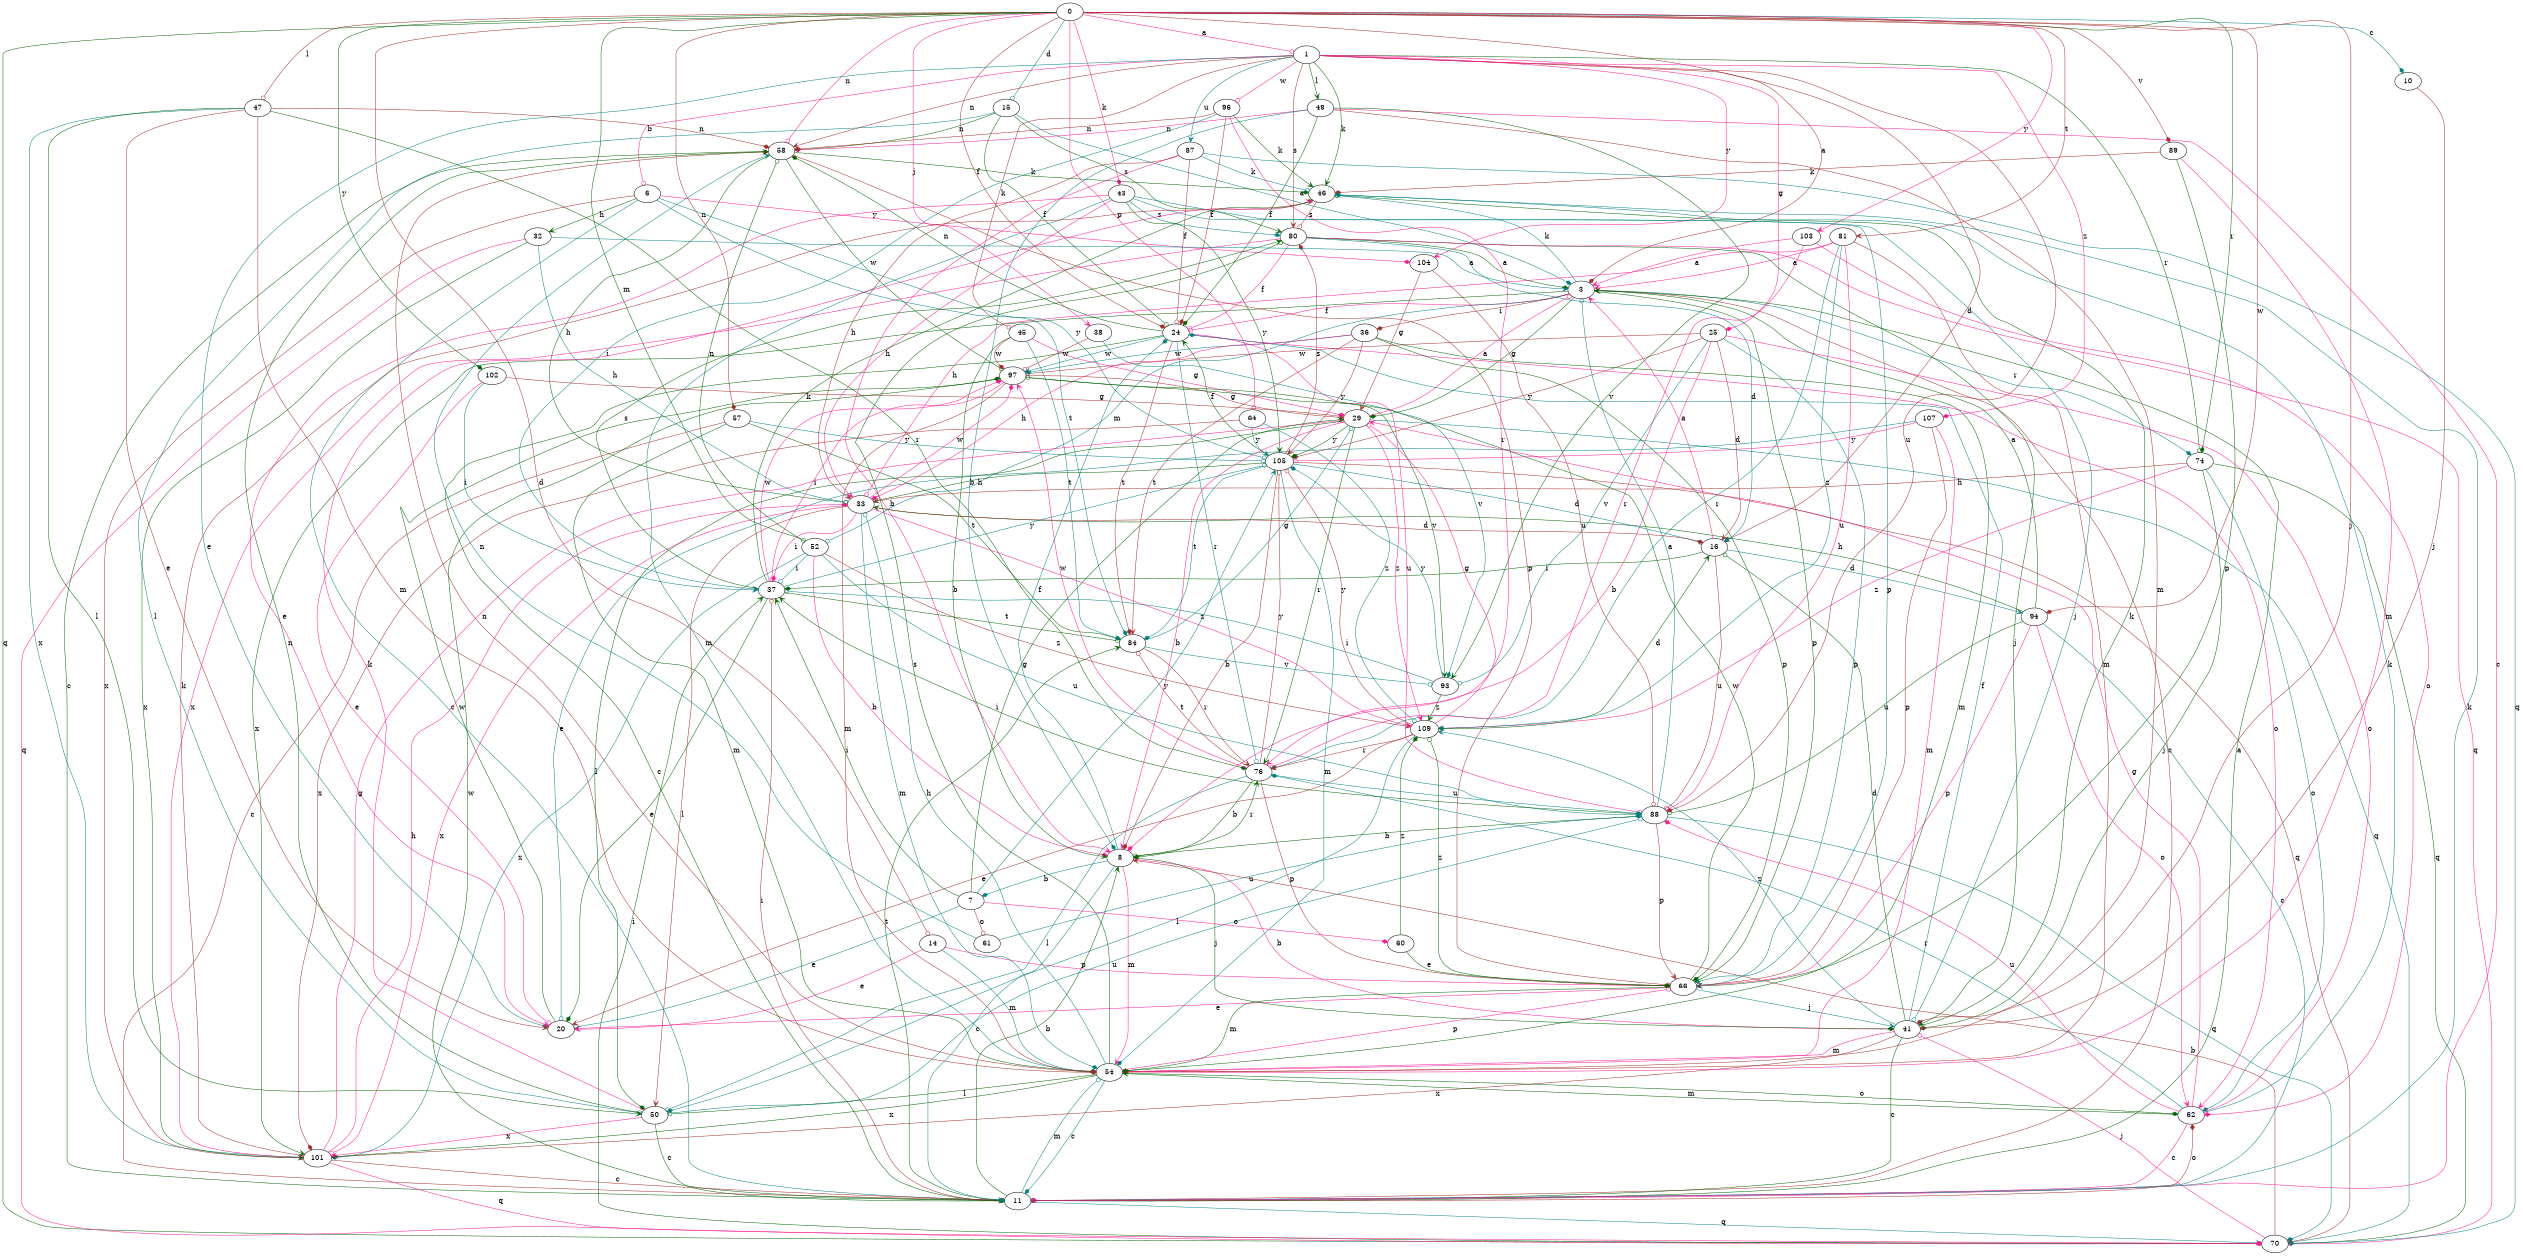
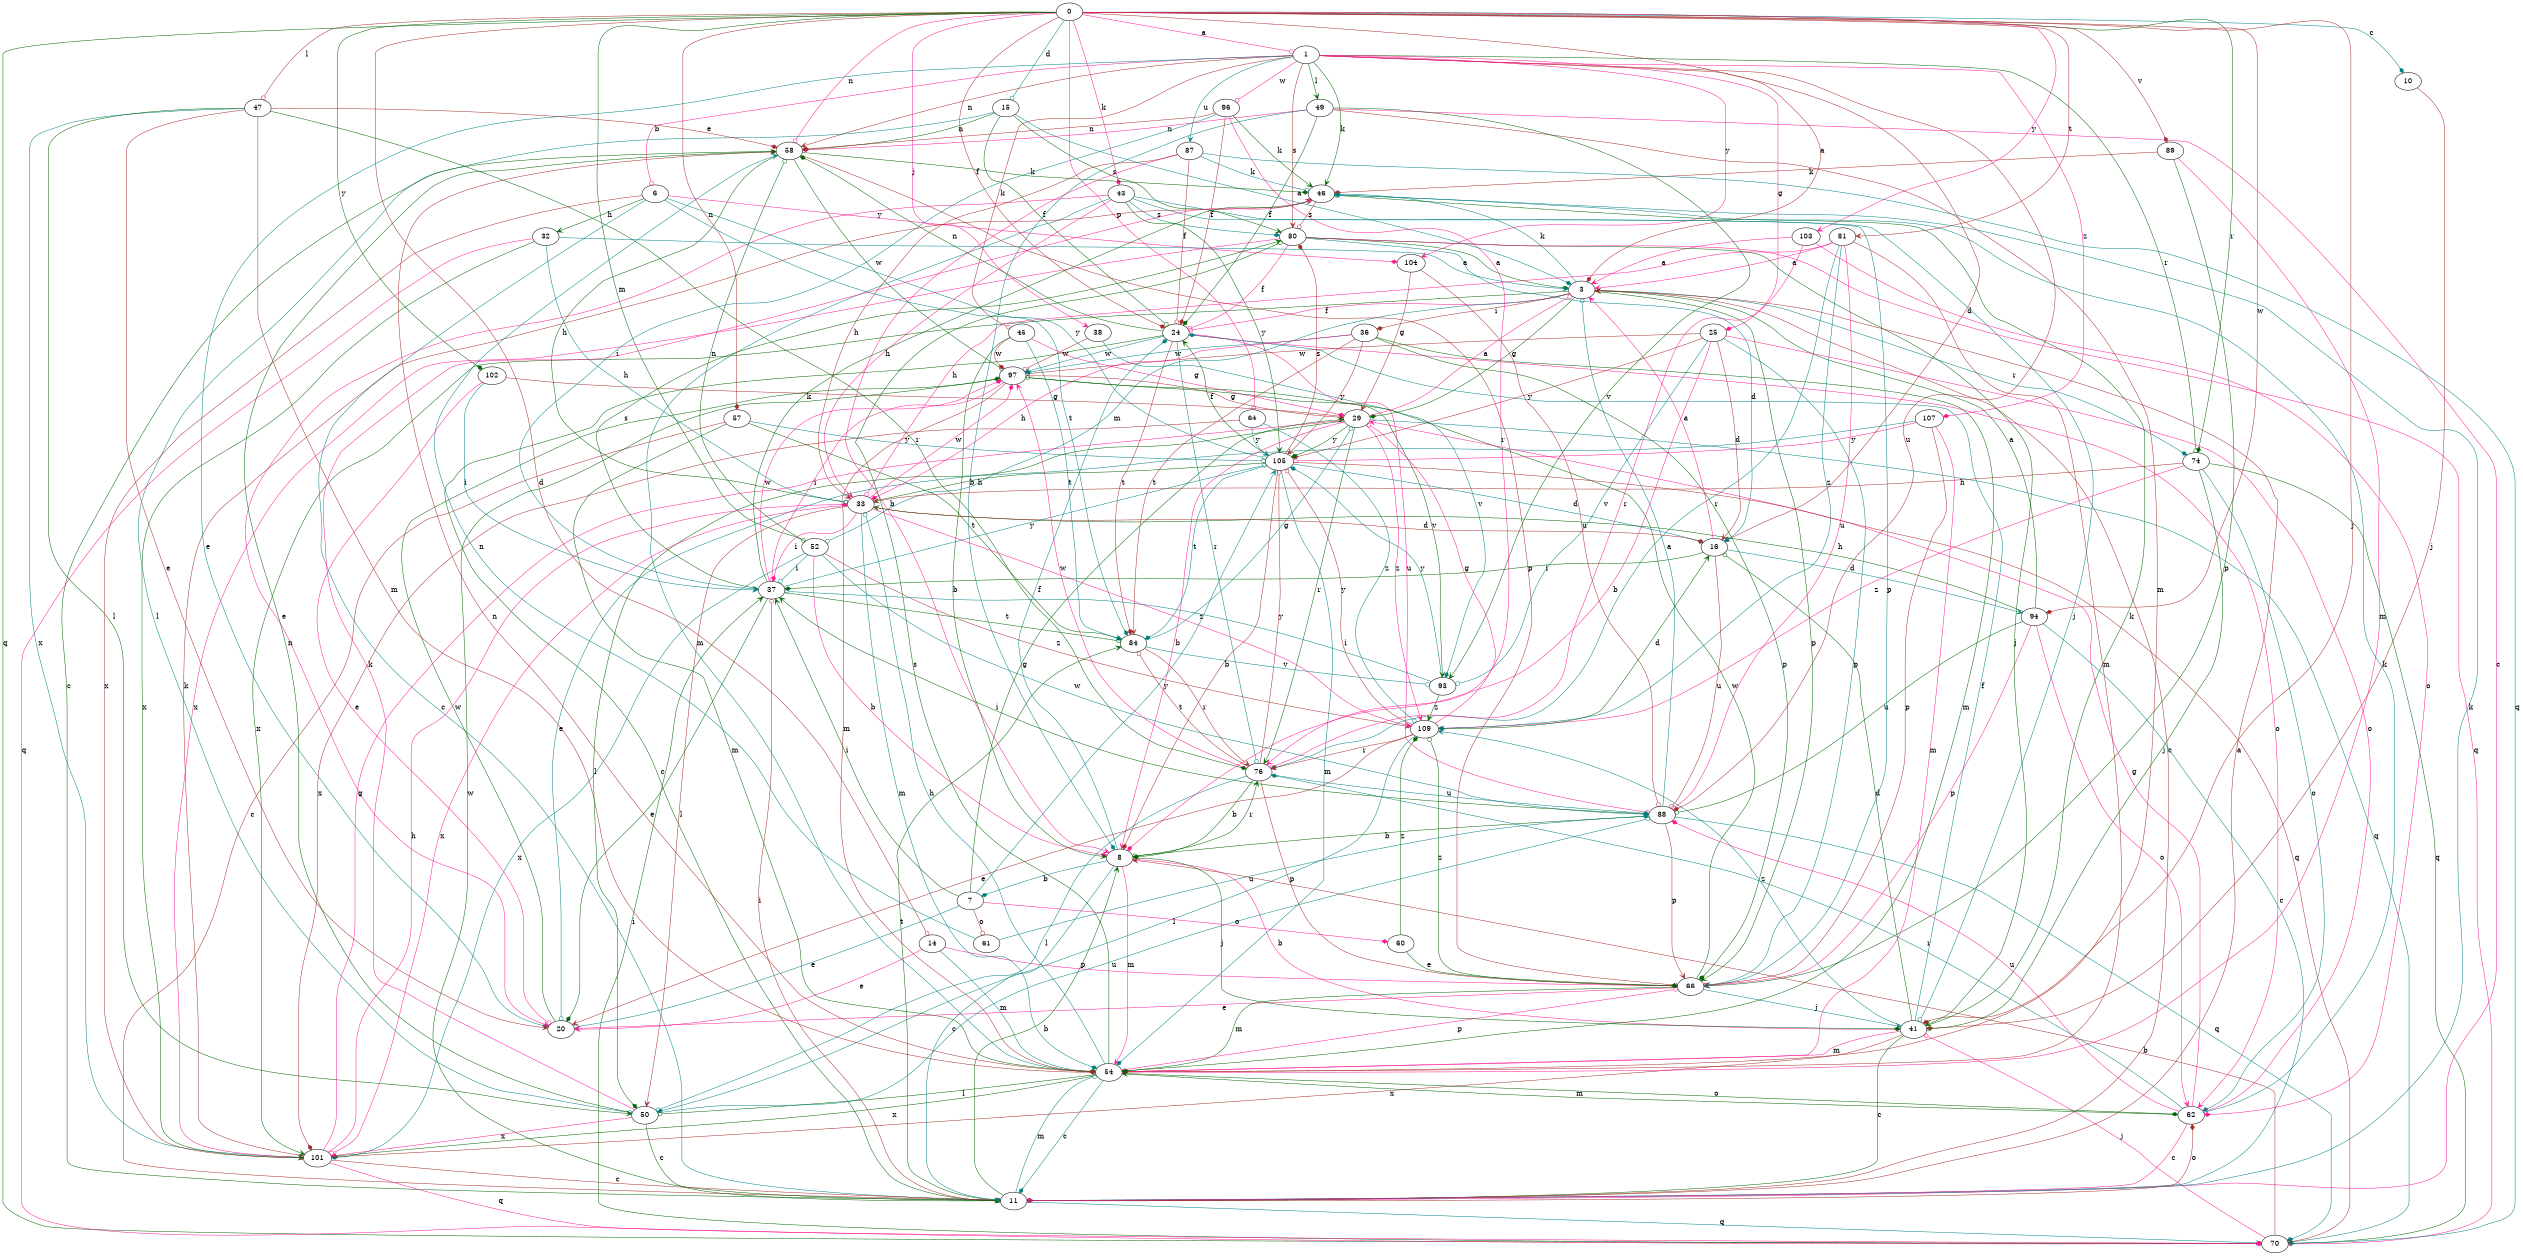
  strict digraph {
    edge [arrowhead=diamond color=darkgreen]
    0
    1
    3
    10
    14
    15
    24
    38
    41
    43
    47
    52
    57
    58
    64
    70
    74
    81
    89
    94
    102
    103
    6
    16
    20
    25
    45
    46
    49
    80
    87
    88
    96
    104
    107
    11
    29
    36
    66
    101
    54
    50
    84
    76
    62
    97
    93
    8
    109
    105
    33
    37
    32
    7
    60
    61
    0 -> 1 [arrowhead=odot color=deeppink label=a]
    0 -> 3 [color=brown label=a]
    0 -> 10 [color=teal label=c]
    0 -> 14 [arrowhead=odot color=brown label=d]
    0 -> 15 [arrowhead=odot color=teal label=d]
    0 -> 24 [color=brown label=f]
    0 -> 38 [arrowhead=vee color=deeppink label=j]
    0 -> 41 [color=brown label=j]
    0 -> 43 [color=deeppink label=k]
    0 -> 47 [arrowhead=odot color=brown label=l]
    0 -> 52 [arrowhead=odot label=m]
    0 -> 57 [color=brown label=n]
    0 -> 58 [arrowhead=odot color=deeppink label=n]
    0 -> 64 [arrowhead=odot color=deeppink label=p]
    0 -> 70 [arrowhead=odot label=q]
    0 -> 74 [label=r]
    0 -> 81 [arrowhead=vee color=brown label=t]
    0 -> 89 [color=brown label=v]
    0 -> 94 [color=brown label=w]
    0 -> 102 [label=y]
    0 -> 103 [arrowhead=vee color=deeppink label=y]
    1 -> 58 [arrowhead=vee color=brown label=n]
    1 -> 74 [arrowhead=odot label=r]
    1 -> 6 [arrowhead=odot color=deeppink label=b]
    1 -> 16 [arrowhead=vee color=brown label=d]
    1 -> 20 [color=teal label=e]
    1 -> 25 [color=deeppink label=g]
    1 -> 45 [arrowhead=odot color=brown label=k]
    1 -> 46 [arrowhead=vee label=k]
    1 -> 49 [arrowhead=vee label=l]
    1 -> 80 [arrowhead=vee color=brown label=s]
    1 -> 87 [arrowhead=vee color=teal label=u]
    1 -> 88 [color=brown label=u]
    1 -> 96 [arrowhead=odot color=deeppink label=w]
    1 -> 104 [arrowhead=vee color=deeppink label=y]
    1 -> 107 [color=deeppink label=z]
    3 -> 24 [arrowhead=odot color=deeppink label=f]
    3 -> 52 [arrowhead=odot color=teal label=m]
    3 -> 74 [color=teal label=r]
    3 -> 46 [arrowhead=odot color=teal label=k]
    3 -> 11 [arrowhead=odot color=brown label=c]
    3 -> 29 [label=g]
    3 -> 36 [color=brown label=i]
    3 -> 66 [arrowhead=vee label=p]
    3 -> 101 [arrowhead=vee label=x]
    10 -> 41 [color=brown label=j]
    14 -> 20 [arrowhead=vee color=deeppink label=e]
    14 -> 66 [arrowhead=odot color=deeppink label=p]
    14 -> 54 [color=teal label=m]
    15 -> 3 [color=teal label=a]
    15 -> 24 [arrowhead=odot label=f]
    15 -> 58 [label=n]
    15 -> 80 [arrowhead=vee label=s]
    15 -> 50 [arrowhead=odot color=teal label=l]
    24 -> 58 [label=n]
    24 -> 88 [arrowhead=odot color=deeppink label=u]
    24 -> 11 [arrowhead=vee label=c]
    24 -> 84 [color=brown label=t]
    24 -> 76 [arrowhead=odot color=teal label=r]
    24 -> 62 [arrowhead=vee color=deeppink label=o]
    24 -> 97 [arrowhead=vee color=teal label=w]
    38 -> 97 [arrowhead=odot color=brown label=w]
    38 -> 93 [color=teal label=v]
    41 -> 24 [color=teal label=f]
    41 -> 16 [arrowhead=odot label=d]
    41 -> 46 [arrowhead=odot label=k]
    41 -> 11 [arrowhead=odot label=c]
    41 -> 101 [color=brown label=x]
    41 -> 54 [arrowhead=odot color=deeppink label=m]
    41 -> 8 [arrowhead=odot color=deeppink label=b]
    41 -> 109 [arrowhead=vee color=teal label=z]
    43 -> 41 [arrowhead=odot color=teal label=j]
    43 -> 20 [arrowhead=vee color=deeppink label=e]
    43 -> 80 [color=teal label=s]
    43 -> 66 [arrowhead=vee color=teal label=p]
    43 -> 54 [color=teal label=m]
    43 -> 105 [arrowhead=vee label=y]
    43 -> 33 [arrowhead=vee color=deeppink label=h]
-   47 -> 58 [color=brown label=n]
+   47 -> 58 [color=brown label=e]
    47 -> 20 [arrowhead=vee color=brown label=e]
    47 -> 101 [arrowhead=odot color=teal label=x]
    47 -> 54 [arrowhead=odot color=brown label=m]
    47 -> 50 [arrowhead=vee label=l]
    47 -> 76 [label=r]
    52 -> 58 [arrowhead=odot label=n]
-   52 -> 88 [color=teal label=u]
+   52 -> 88 [color=teal label=w]
    52 -> 101 [color=teal label=x]
    52 -> 8 [color=deeppink label=b]
    52 -> 109 [arrowhead=vee color=brown label=z]
    52 -> 37 [arrowhead=odot color=teal label=i]
    57 -> 11 [arrowhead=vee color=brown label=c]
    57 -> 54 [label=m]
    57 -> 84 [arrowhead=vee label=t]
    57 -> 105 [arrowhead=odot color=teal label=y]
    58 -> 46 [label=k]
    58 -> 11 [arrowhead=odot label=c]
    58 -> 66 [arrowhead=odot color=brown label=p]
    58 -> 97 [arrowhead=odot label=w]
    58 -> 33 [arrowhead=odot label=h]
    64 -> 101 [color=brown label=x]
    64 -> 109 [arrowhead=odot color=teal label=z]
    64 -> 105 [arrowhead=vee color=teal label=y]
    70 -> 41 [arrowhead=odot color=deeppink label=j]
    70 -> 8 [arrowhead=vee color=brown label=b]
    70 -> 37 [arrowhead=vee label=i]
    74 -> 41 [arrowhead=odot label=j]
    74 -> 70 [arrowhead=odot label=q]
    74 -> 62 [color=teal label=o]
    74 -> 109 [arrowhead=vee color=deeppink label=z]
    74 -> 33 [arrowhead=vee color=brown label=h]
    81 -> 3 [arrowhead=vee color=deeppink label=a]
    81 -> 88 [arrowhead=odot color=deeppink label=u]
    81 -> 54 [arrowhead=vee color=brown label=m]
    81 -> 76 [color=teal label=r]
    81 -> 109 [color=teal label=z]
    81 -> 33 [arrowhead=odot color=deeppink label=h]
    89 -> 46 [color=brown label=k]
    89 -> 66 [arrowhead=vee label=p]
    89 -> 54 [color=deeppink label=m]
    94 -> 3 [arrowhead=vee label=a]
    94 -> 88 [arrowhead=odot label=u]
    94 -> 11 [color=teal label=c]
    94 -> 66 [arrowhead=odot color=deeppink label=p]
    94 -> 62 [arrowhead=vee color=deeppink label=o]
    94 -> 33 [arrowhead=vee label=h]
    102 -> 20 [arrowhead=odot color=deeppink label=e]
    102 -> 29 [arrowhead=odot color=brown label=g]
    102 -> 37 [arrowhead=vee color=teal label=i]
    103 -> 3 [arrowhead=vee color=deeppink label=a]
    103 -> 76 [arrowhead=odot color=deeppink label=r]
    103 -> 62 [color=deeppink label=o]
    6 -> 104 [color=deeppink label=y]
    6 -> 11 [color=teal label=c]
    6 -> 101 [arrowhead=odot color=brown label=x]
    6 -> 84 [color=teal label=t]
    6 -> 105 [arrowhead=odot color=teal label=y]
    6 -> 32 [arrowhead=vee label=h]
    16 -> 3 [arrowhead=vee color=deeppink label=a]
    16 -> 94 [arrowhead=vee color=teal label=d]
    16 -> 88 [arrowhead=odot color=brown label=u]
    16 -> 37 [label=i]
    20 -> 97 [arrowhead=odot label=w]
    25 -> 16 [arrowhead=vee color=brown label=d]
    25 -> 66 [arrowhead=vee color=teal label=p]
    25 -> 62 [arrowhead=odot color=deeppink label=o]
    25 -> 97 [arrowhead=odot color=brown label=w]
    25 -> 93 [arrowhead=odot color=teal label=v]
    25 -> 8 [color=deeppink label=b]
    25 -> 105 [color=brown label=y]
    45 -> 29 [color=deeppink label=g]
    45 -> 84 [color=teal label=t]
    45 -> 97 [color=brown label=w]
    45 -> 8 [arrowhead=vee label=b]
    46 -> 80 [arrowhead=odot color=brown label=s]
    49 -> 24 [label=f]
    49 -> 58 [color=deeppink label=n]
    49 -> 11 [color=deeppink label=c]
    49 -> 54 [color=brown label=m]
    49 -> 93 [arrowhead=vee label=v]
    49 -> 8 [color=teal label=b]
    80 -> 3 [label=a]
    80 -> 24 [arrowhead=odot color=deeppink label=f]
    80 -> 41 [arrowhead=vee label=j]
    80 -> 70 [arrowhead=odot color=deeppink label=q]
    80 -> 16 [color=teal label=d]
    80 -> 101 [arrowhead=odot color=deeppink label=x]
    87 -> 24 [arrowhead=odot color=brown label=f]
    87 -> 70 [color=teal label=q]
    87 -> 46 [arrowhead=odot color=teal label=k]
    87 -> 8 [arrowhead=vee color=deeppink label=b]
    87 -> 33 [arrowhead=vee color=brown label=h]
    88 -> 3 [arrowhead=odot color=teal label=a]
    88 -> 70 [color=teal label=q]
    88 -> 66 [arrowhead=vee color=brown label=p]
    88 -> 8 [arrowhead=odot label=b]
    88 -> 37 [arrowhead=vee label=i]
    96 -> 24 [color=brown label=f]
    96 -> 58 [color=brown label=n]
    96 -> 46 [arrowhead=vee label=k]
    96 -> 76 [arrowhead=vee color=deeppink label=r]
    96 -> 37 [arrowhead=vee color=teal label=i]
    104 -> 88 [arrowhead=odot color=brown label=u]
    104 -> 29 [arrowhead=vee color=brown label=g]
    107 -> 20 [arrowhead=odot color=teal label=e]
    107 -> 66 [arrowhead=odot color=brown label=p]
    107 -> 54 [arrowhead=odot color=deeppink label=m]
    107 -> 105 [arrowhead=odot color=deeppink label=y]
-   11 -> 3 [arrowhead=vee label=a]
+   11 -> 3 [arrowhead=vee color=brown label=a]
    11 -> 70 [arrowhead=vee color=teal label=q]
    11 -> 46 [arrowhead=vee color=teal label=k]
    11 -> 54 [arrowhead=odot color=teal label=m]
    11 -> 84 [arrowhead=vee label=t]
    11 -> 62 [color=brown label=o]
    11 -> 97 [label=w]
    11 -> 8 [arrowhead=vee label=b]
    11 -> 37 [arrowhead=odot color=brown label=i]
    29 -> 3 [arrowhead=odot color=deeppink label=a]
    29 -> 70 [arrowhead=vee color=teal label=q]
    29 -> 50 [label=l]
    29 -> 76 [arrowhead=vee label=r]
    29 -> 8 [arrowhead=vee color=deeppink label=b]
    29 -> 109 [arrowhead=vee color=deeppink label=z]
    29 -> 105 [label=y]
    36 -> 66 [label=p]
    36 -> 54 [label=m]
    36 -> 84 [arrowhead=vee color=brown label=t]
    36 -> 97 [color=teal label=w]
    36 -> 105 [arrowhead=vee color=brown label=y]
    36 -> 33 [color=deeppink label=h]
    66 -> 41 [arrowhead=vee color=teal label=j]
    66 -> 20 [arrowhead=vee color=deeppink label=e]
    66 -> 54 [label=m]
    66 -> 97 [arrowhead=odot label=w]
    66 -> 109 [arrowhead=odot label=z]
    101 -> 70 [color=deeppink label=q]
    101 -> 46 [arrowhead=vee color=brown label=k]
    101 -> 11 [arrowhead=odot color=brown label=c]
    101 -> 29 [arrowhead=odot color=deeppink label=g]
    101 -> 33 [color=deeppink label=h]
    54 -> 58 [color=brown label=n]
    54 -> 80 [arrowhead=odot label=s]
    54 -> 11 [color=teal label=c]
    54 -> 66 [arrowhead=odot color=deeppink label=p]
    54 -> 101 [label=x]
    54 -> 50 [arrowhead=odot label=l]
    54 -> 62 [label=o]
    54 -> 33 [arrowhead=odot color=teal label=h]
    50 -> 58 [arrowhead=vee label=n]
    50 -> 46 [arrowhead=vee color=deeppink label=k]
    50 -> 88 [arrowhead=odot color=teal label=u]
    50 -> 11 [label=c]
    50 -> 101 [arrowhead=vee color=deeppink label=x]
    84 -> 29 [arrowhead=odot color=teal label=g]
    84 -> 76 [arrowhead=vee color=brown label=r]
    84 -> 93 [arrowhead=odot color=teal label=v]
    76 -> 88 [color=teal label=u]
    76 -> 66 [color=brown label=p]
    76 -> 50 [arrowhead=odot color=teal label=l]
    76 -> 84 [arrowhead=odot color=brown label=t]
    76 -> 97 [arrowhead=vee color=deeppink label=w]
    76 -> 8 [label=b]
    76 -> 105 [arrowhead=odot color=brown label=y]
    62 -> 46 [color=teal label=k]
    62 -> 88 [color=deeppink label=u]
    62 -> 11 [arrowhead=odot color=deeppink label=c]
    62 -> 29 [arrowhead=vee color=deeppink label=g]
    62 -> 54 [arrowhead=vee label=m]
    62 -> 76 [color=teal label=r]
    97 -> 29 [arrowhead=vee color=brown label=g]
    97 -> 54 [color=brown label=m]
    97 -> 93 [arrowhead=vee label=v]
    97 -> 37 [arrowhead=odot color=deeppink label=i]
    93 -> 109 [arrowhead=vee label=z]
    93 -> 105 [color=teal label=y]
    93 -> 37 [arrowhead=odot color=teal label=i]
    8 -> 24 [color=teal label=f]
    8 -> 41 [label=j]
    8 -> 11 [color=teal label=c]
    8 -> 54 [arrowhead=vee color=deeppink label=m]
    8 -> 76 [arrowhead=vee label=r]
    8 -> 7 [color=teal label=b]
    109 -> 16 [arrowhead=vee label=d]
    109 -> 20 [arrowhead=vee color=brown label=e]
    109 -> 29 [arrowhead=odot color=deeppink label=g]
    109 -> 50 [color=teal label=l]
    109 -> 76 [arrowhead=vee color=brown label=r]
    109 -> 105 [arrowhead=odot color=brown label=y]
    105 -> 24 [arrowhead=vee label=f]
    105 -> 70 [arrowhead=odot color=brown label=q]
    105 -> 16 [arrowhead=odot color=teal label=d]
    105 -> 80 [color=brown label=s]
    105 -> 54 [color=teal label=m]
    105 -> 84 [color=teal label=t]
    105 -> 8 [color=brown label=b]
    105 -> 33 [arrowhead=odot label=h]
    33 -> 16 [color=brown label=d]
    33 -> 101 [arrowhead=odot color=deeppink label=x]
    33 -> 54 [color=teal label=m]
    33 -> 50 [arrowhead=vee color=brown label=l]
    33 -> 97 [color=deeppink label=w]
    33 -> 109 [arrowhead=vee color=deeppink label=z]
    33 -> 37 [color=deeppink label=i]
    37 -> 20 [label=e]
    37 -> 46 [arrowhead=odot label=k]
    37 -> 80 [arrowhead=vee label=s]
    37 -> 84 [arrowhead=odot label=t]
    37 -> 97 [color=deeppink label=w]
    37 -> 105 [arrowhead=odot color=teal label=y]
    32 -> 3 [arrowhead=vee color=teal label=a]
    32 -> 70 [color=deeppink label=q]
    32 -> 101 [arrowhead=vee label=x]
    32 -> 33 [arrowhead=odot color=teal label=h]
    7 -> 20 [arrowhead=odot color=teal label=e]
    7 -> 29 [arrowhead=vee label=g]
    7 -> 105 [arrowhead=vee color=teal label=y]
    7 -> 37 [arrowhead=vee label=i]
    7 -> 60 [color=deeppink label=o]
    7 -> 61 [arrowhead=odot color=brown label=o]
    60 -> 66 [label=e]
    60 -> 109 [label=z]
    61 -> 58 [arrowhead=vee color=teal label=n]
    61 -> 88 [color=teal label=u]
  }
